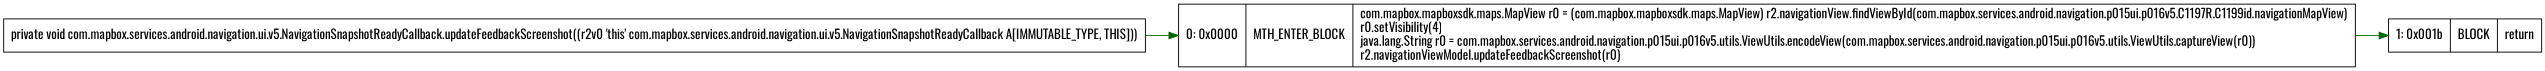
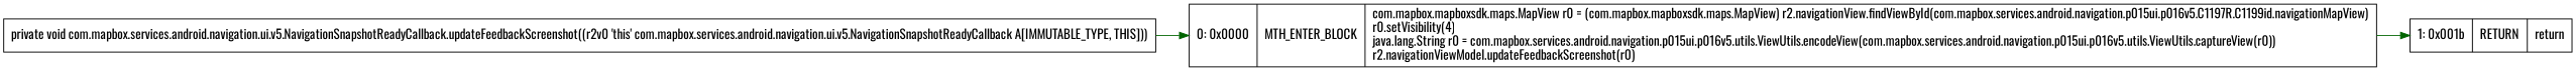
  digraph {
    rankdir=LR
    fontname=Oswald
    node [shape=record fontname=Oswald]
    edge [color=darkgreen fontname=Oswald]
    n1 [label="{0\:\ 0x0000|MTH_ENTER_BLOCK\l|com.mapbox.mapboxsdk.maps.MapView r0 = (com.mapbox.mapboxsdk.maps.MapView) r2.navigationView.findViewById(com.mapbox.services.android.navigation.p015ui.p016v5.C1197R.C1199id.navigationMapView)\lr0.setVisibility(4)\ljava.lang.String r0 = com.mapbox.services.android.navigation.p015ui.p016v5.utils.ViewUtils.encodeView(com.mapbox.services.android.navigation.p015ui.p016v5.utils.ViewUtils.captureView(r0))\lr2.navigationViewModel.updateFeedbackScreenshot(r0)\l}"]
-   n2 [label="{1\:\ 0x001b|BLOCK\l|return\l}"]
+   n2 [label="{1\:\ 0x001b|RETURN\l|return\l}"]
    n3 [label="{private void com.mapbox.services.android.navigation.ui.v5.NavigationSnapshotReadyCallback.updateFeedbackScreenshot((r2v0 'this' com.mapbox.services.android.navigation.ui.v5.NavigationSnapshotReadyCallback A[IMMUTABLE_TYPE, THIS])) }"]
    n1 -> n2
    n3 -> n1
  }
